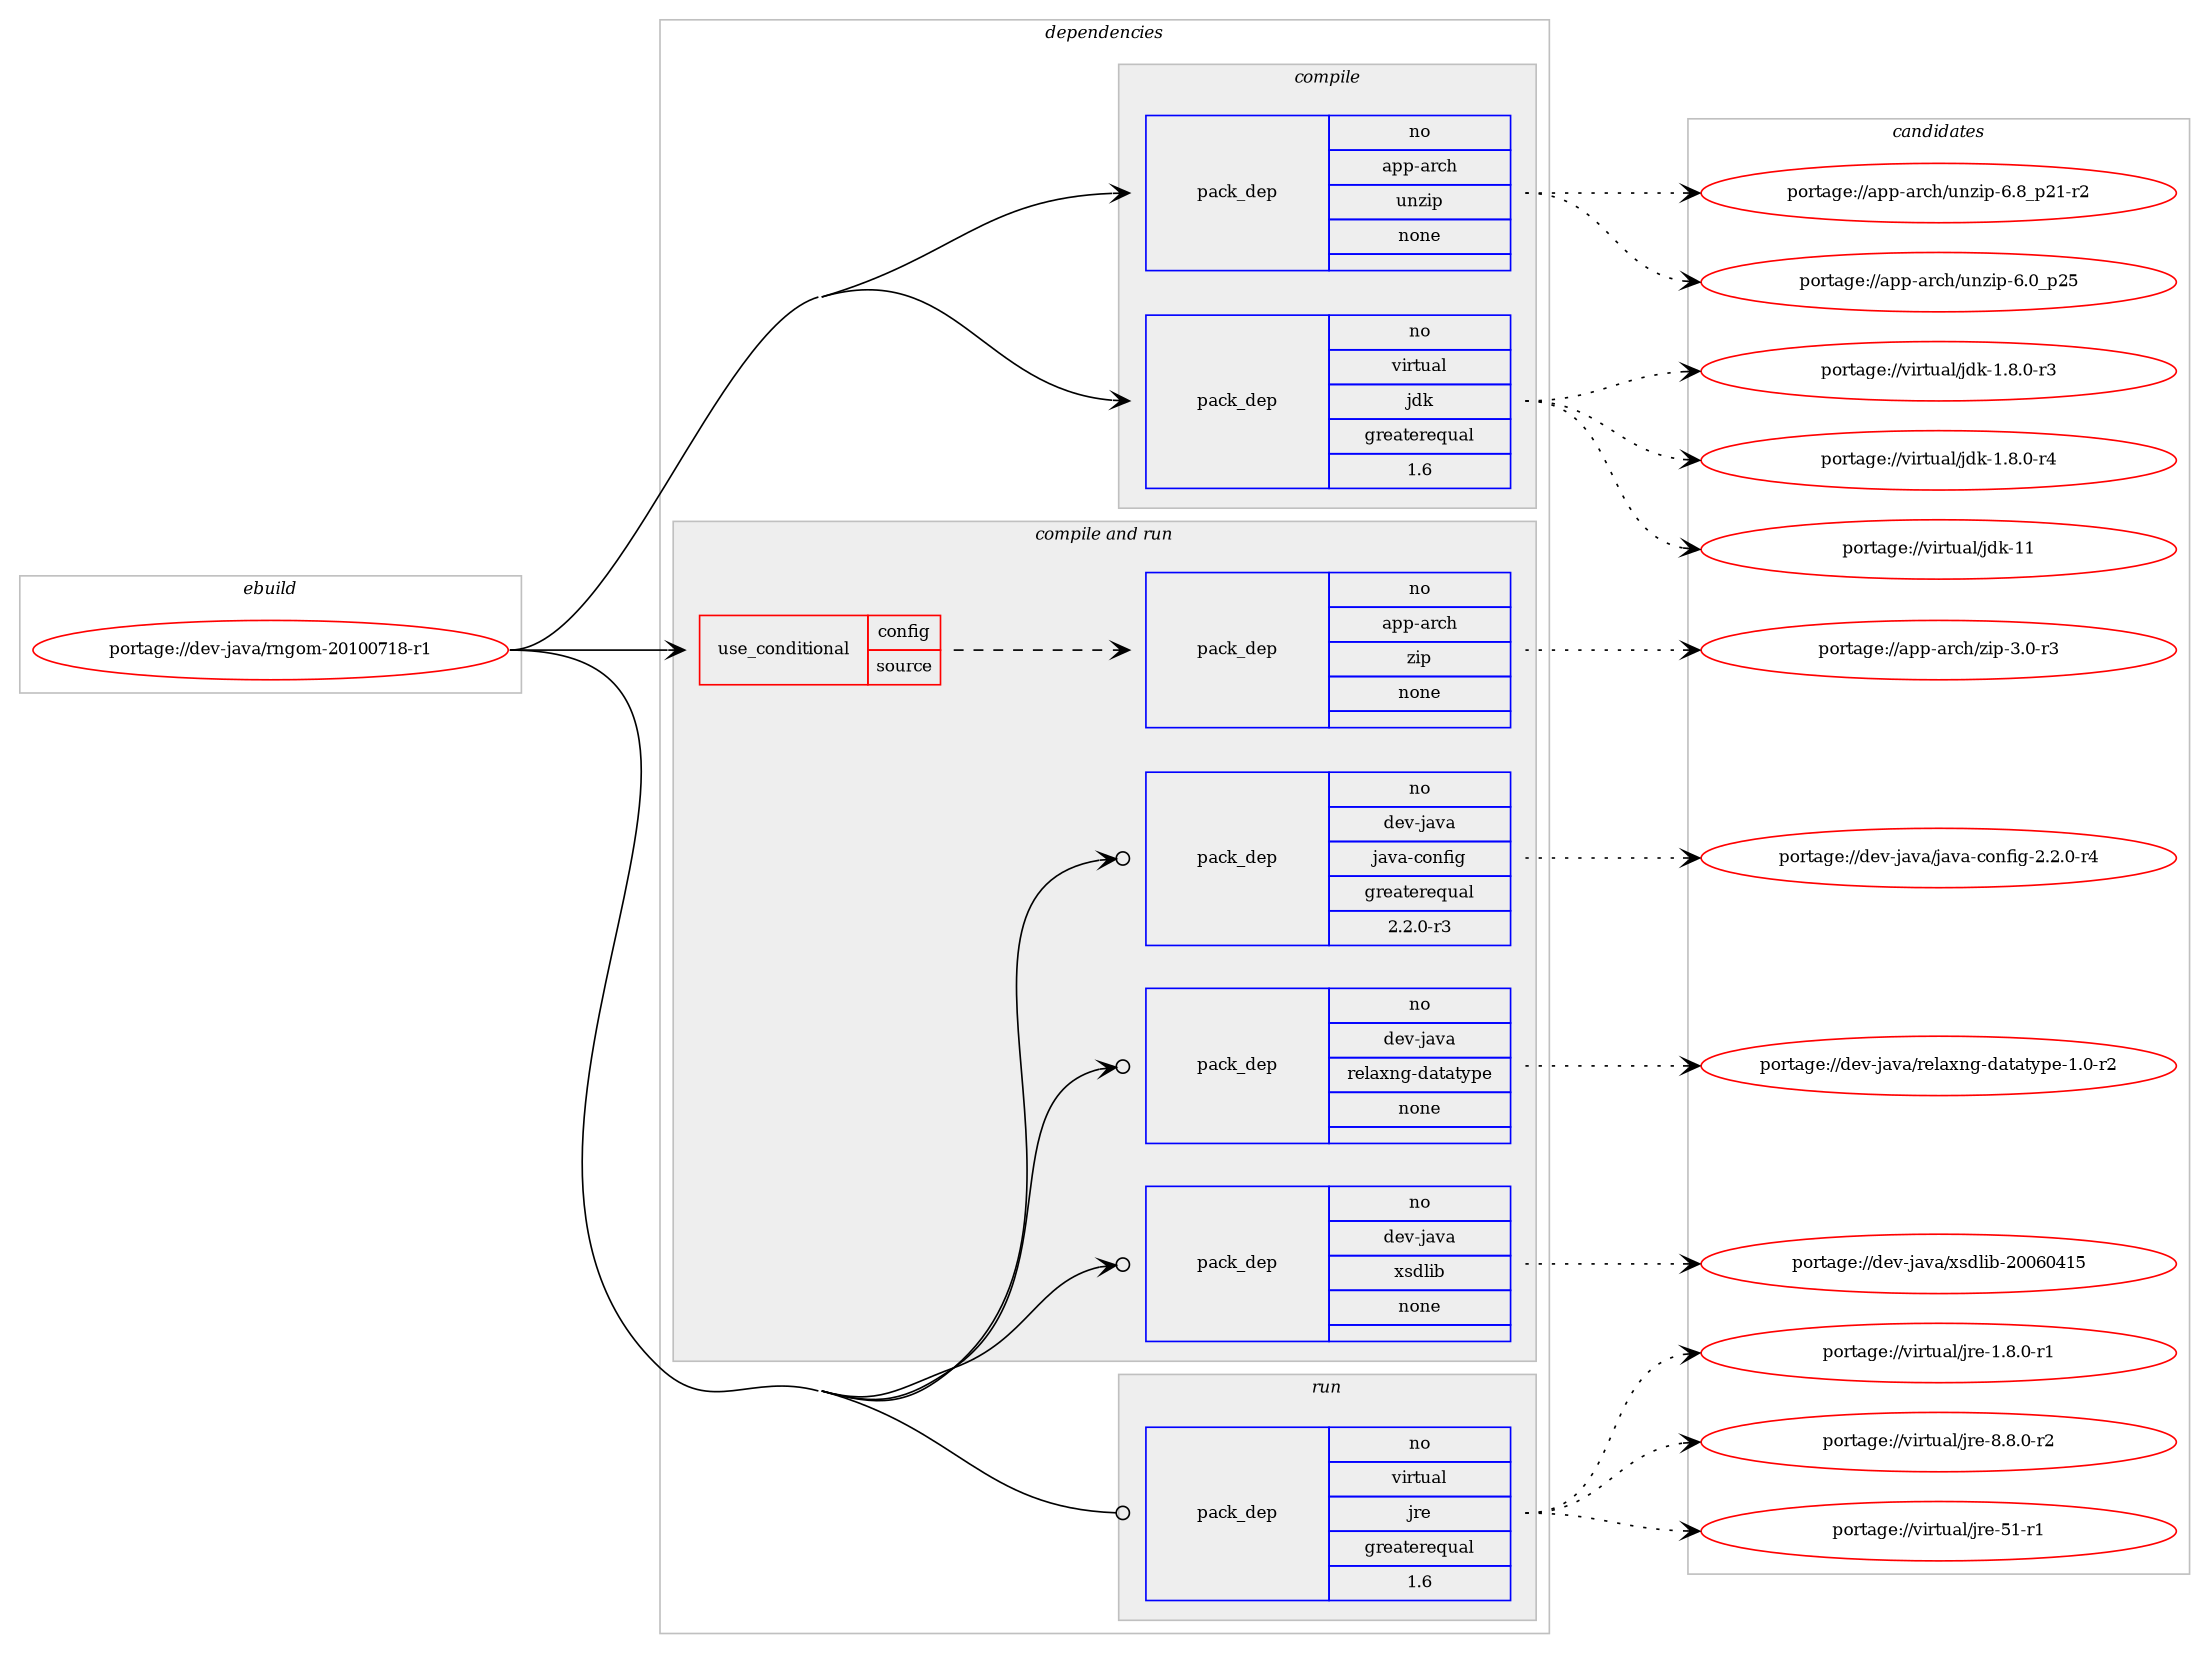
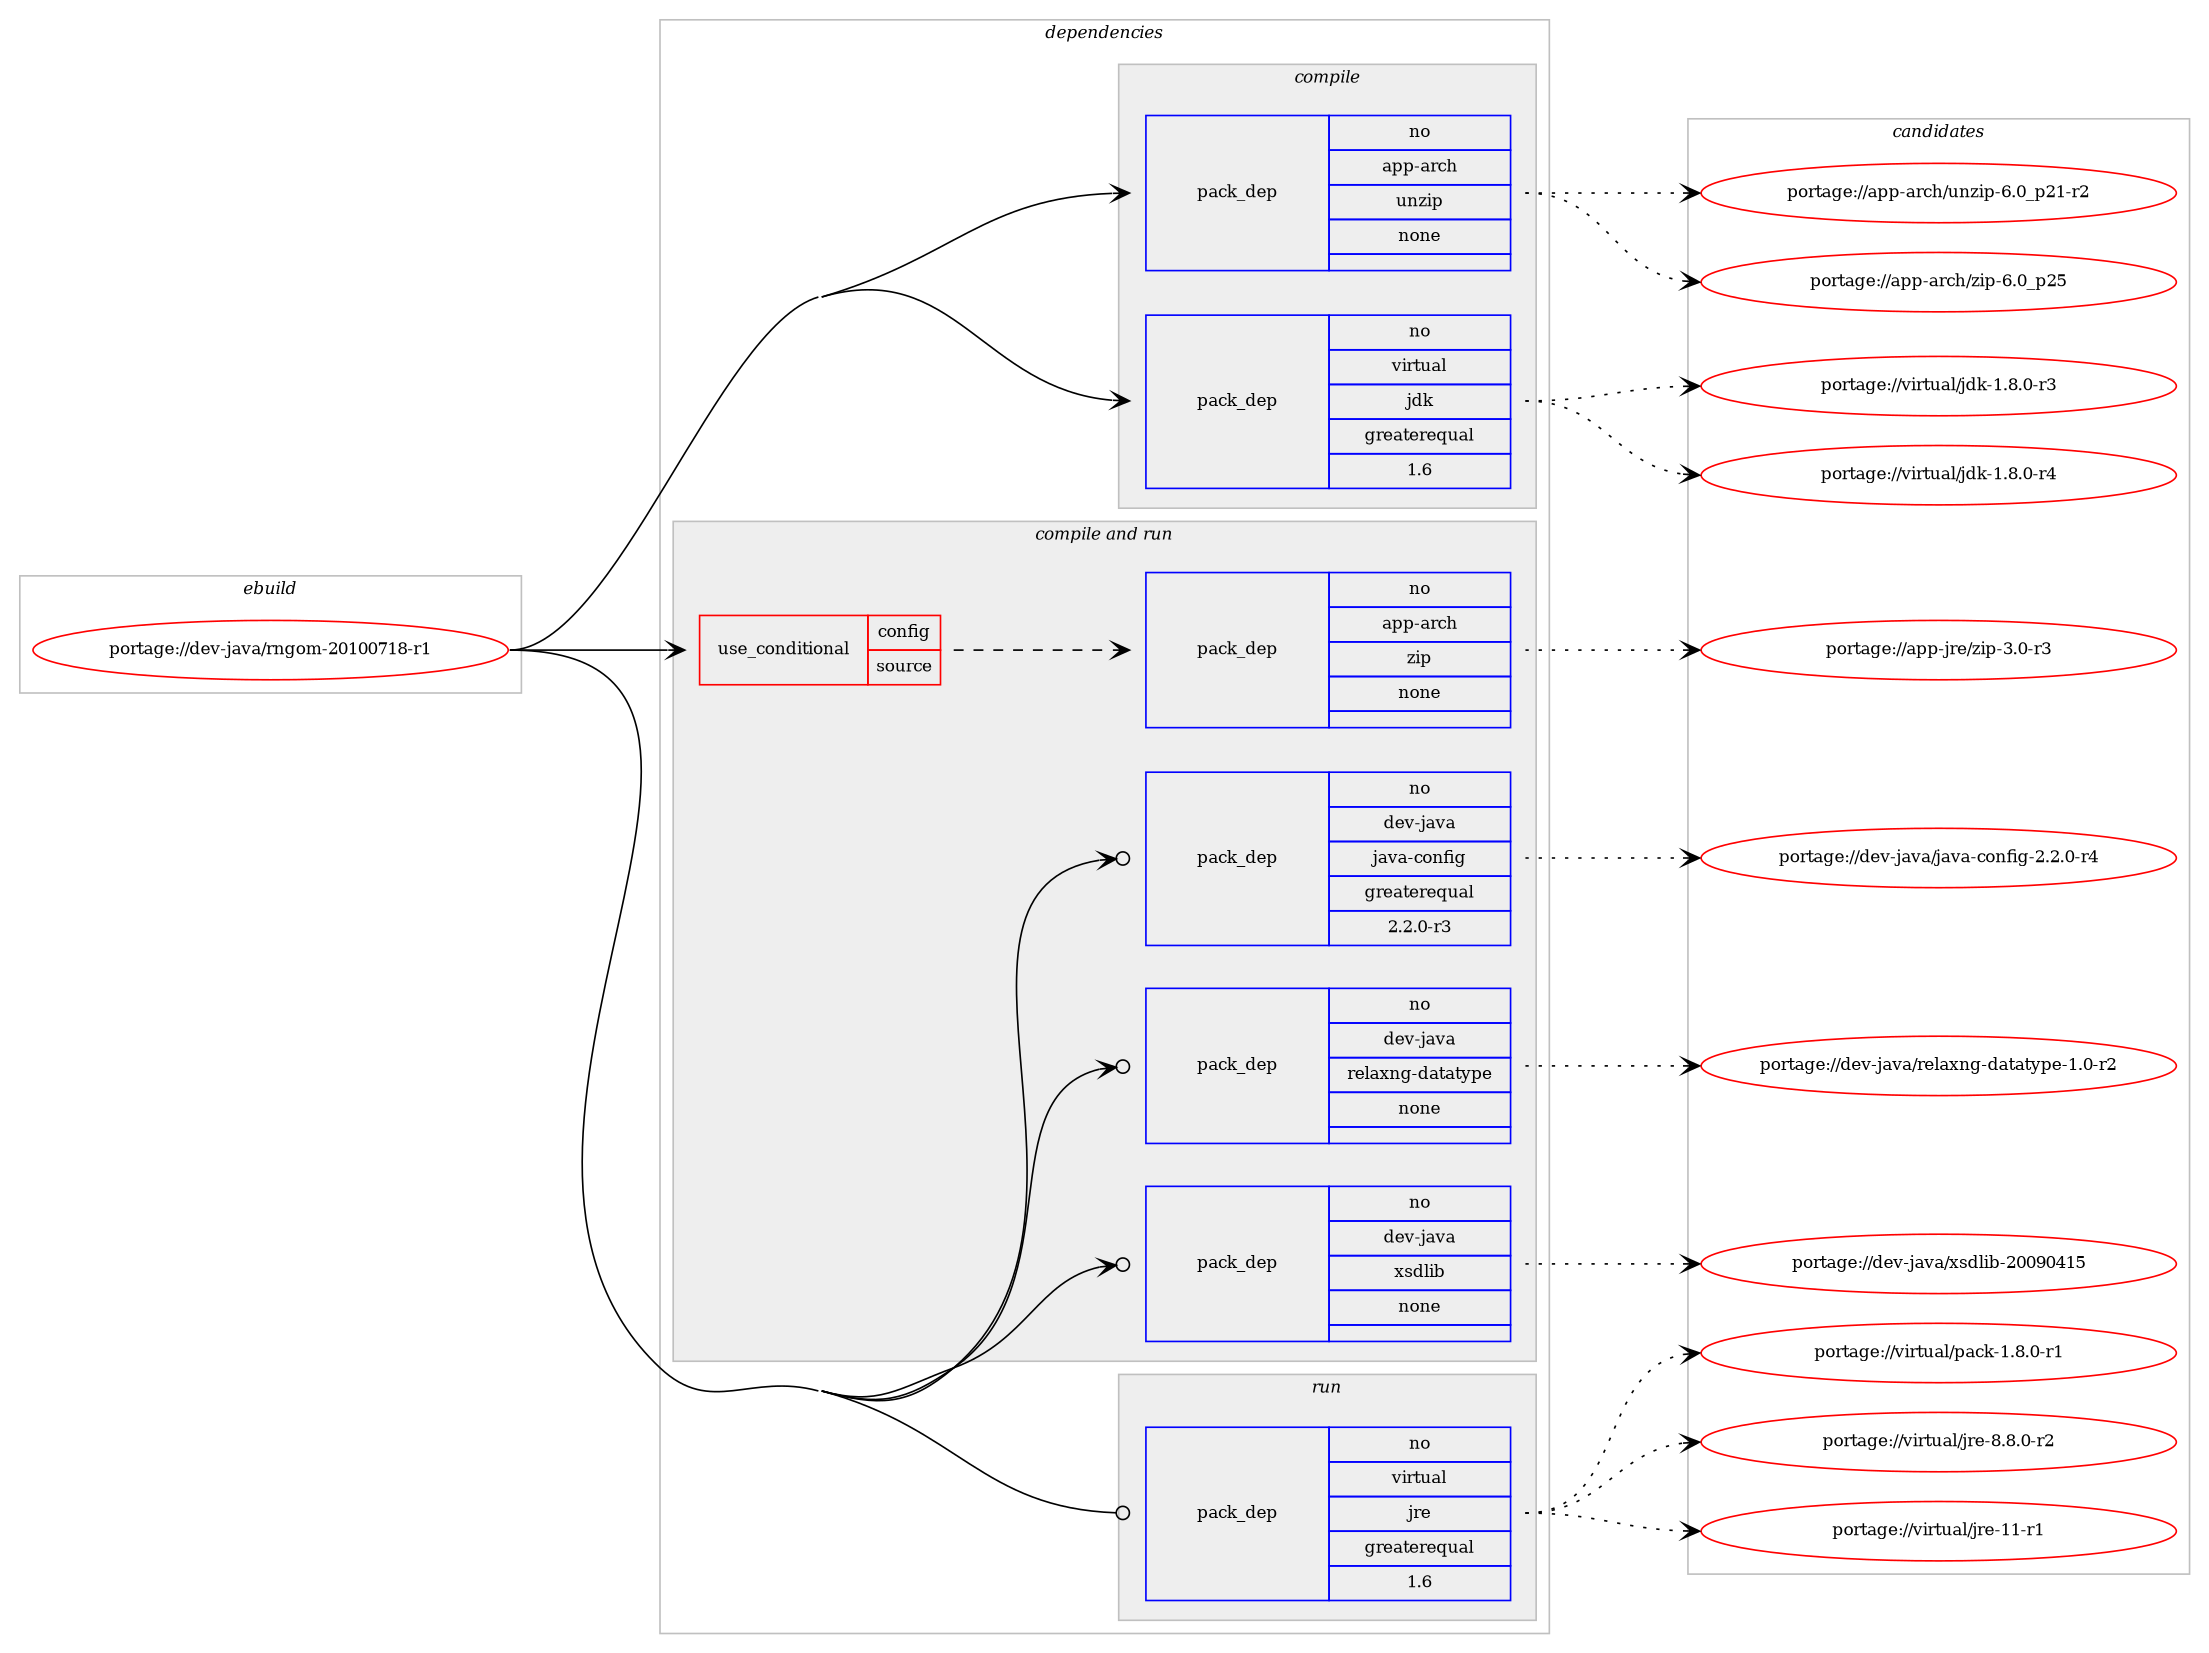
  digraph {
    compound=true
    concentrate=true
    fontname="DejaVu Serif"
    fontsize=10
    newrank=true
    rankdir=LR
    ranksep=1.5
    node [color=red fontname="DejaVu Serif" fontsize=10]
    edge [arrowhead=vee fontname="DejaVu Serif" headport=w style=dotted tailport=e weight=100]
    n1 [label="portage://dev-java/rngom-20100718-r1" width=4]
    n2 [color=blue label=<<TABLE BORDER="0" CELLBORDER="1" CELLSPACING="0" CELLPADDING="4" WIDTH="220"><TR><TD ROWSPAN="6" CELLPADDING="30">pack_dep</TD></TR><TR><TD WIDTH="110">no</TD></TR><TR><TD>app-arch</TD></TR><TR><TD>unzip</TD></TR><TR><TD>none</TD></TR><TR><TD></TD></TR></TABLE>> shape=none]
    n3 [color=blue label=<<TABLE BORDER="0" CELLBORDER="1" CELLSPACING="0" CELLPADDING="4" WIDTH="220"><TR><TD ROWSPAN="6" CELLPADDING="30">pack_dep</TD></TR><TR><TD WIDTH="110">no</TD></TR><TR><TD>virtual</TD></TR><TR><TD>jdk</TD></TR><TR><TD>greaterequal</TD></TR><TR><TD>1.6</TD></TR></TABLE>> shape=none]
    n4 [color=blue label=<<TABLE BORDER="0" CELLBORDER="1" CELLSPACING="0" CELLPADDING="4" WIDTH="220"><TR><TD ROWSPAN="6" CELLPADDING="30">pack_dep</TD></TR><TR><TD WIDTH="110">no</TD></TR><TR><TD>app-arch</TD></TR><TR><TD>zip</TD></TR><TR><TD>none</TD></TR><TR><TD></TD></TR></TABLE>> shape=none]
    n5 [label=<<TABLE BORDER="0" CELLBORDER="1" CELLSPACING="0" CELLPADDING="4"><TR><TD ROWSPAN="3" CELLPADDING="10">use_conditional</TD></TR><TR><TD>config</TD></TR><TR><TD>source</TD></TR></TABLE>> shape=none]
    n6 [color=blue label=<<TABLE BORDER="0" CELLBORDER="1" CELLSPACING="0" CELLPADDING="4" WIDTH="220"><TR><TD ROWSPAN="6" CELLPADDING="30">pack_dep</TD></TR><TR><TD WIDTH="110">no</TD></TR><TR><TD>dev-java</TD></TR><TR><TD>java-config</TD></TR><TR><TD>greaterequal</TD></TR><TR><TD>2.2.0-r3</TD></TR></TABLE>> shape=none]
    n7 [color=blue label=<<TABLE BORDER="0" CELLBORDER="1" CELLSPACING="0" CELLPADDING="4" WIDTH="220"><TR><TD ROWSPAN="6" CELLPADDING="30">pack_dep</TD></TR><TR><TD WIDTH="110">no</TD></TR><TR><TD>dev-java</TD></TR><TR><TD>relaxng-datatype</TD></TR><TR><TD>none</TD></TR><TR><TD></TD></TR></TABLE>> shape=none]
    n8 [color=blue label=<<TABLE BORDER="0" CELLBORDER="1" CELLSPACING="0" CELLPADDING="4" WIDTH="220"><TR><TD ROWSPAN="6" CELLPADDING="30">pack_dep</TD></TR><TR><TD WIDTH="110">no</TD></TR><TR><TD>dev-java</TD></TR><TR><TD>xsdlib</TD></TR><TR><TD>none</TD></TR><TR><TD></TD></TR></TABLE>> shape=none]
    n9 [color=blue label=<<TABLE BORDER="0" CELLBORDER="1" CELLSPACING="0" CELLPADDING="4" WIDTH="220"><TR><TD ROWSPAN="6" CELLPADDING="30">pack_dep</TD></TR><TR><TD WIDTH="110">no</TD></TR><TR><TD>virtual</TD></TR><TR><TD>jre</TD></TR><TR><TD>greaterequal</TD></TR><TR><TD>1.6</TD></TR></TABLE>> shape=none]
-   n10 [label="portage://app-arch/unzip-6.8_p21-r2" width=4]
-   n11 [label="portage://app-arch/unzip-6.0_p25" width=4]
+   n10 [label="portage://app-arch/unzip-6.0_p21-r2" width=4]
+   n11 [label="portage://app-arch/zip-6.0_p25" width=4]
    n12 [label="portage://virtual/jdk-1.8.0-r3" width=4]
    n13 [label="portage://virtual/jdk-1.8.0-r4" width=4]
-   n14 [label="portage://virtual/jdk-11" width=4]
-   n15 [label="portage://app-arch/zip-3.0-r3" width=4]
+   n15 [label="portage://app-jre/zip-3.0-r3" width=4]
    n16 [label="portage://dev-java/java-config-2.2.0-r4" width=4]
    n17 [label="portage://dev-java/relaxng-datatype-1.0-r2" width=4]
-   n18 [label="portage://dev-java/xsdlib-20060415" width=4]
-   n19 [label="portage://virtual/jre-1.8.0-r1" width=4]
+   n18 [label="portage://dev-java/xsdlib-20090415" width=4]
+   n19 [label="portage://virtual/pack-1.8.0-r1" width=4]
    n20 [label="portage://virtual/jre-8.8.0-r2" width=4]
-   n21 [label="portage://virtual/jre-51-r1" width=4]
+   n21 [label="portage://virtual/jre-11-r1" width=4]
    subgraph cluster_1 {
      color=gray
      label=<<i>ebuild</i>>
      rank=same
      n1
    }
    subgraph cluster_2 {
      color=gray
      label=<<i>dependencies</i>>
      subgraph cluster_3 {
        color=gray
        fillcolor="#eeeeee"
        label=<<i>compile</i>>
        style=filled
        subgraph sub_4 {
          color=gray
          fillcolor="#eeeeee"
          label=<<i>compile</i>>
          style=filled
          n2
        }
        subgraph sub_5 {
          color=gray
          fillcolor="#eeeeee"
          label=<<i>compile</i>>
          style=filled
          n3
        }
      }
      subgraph cluster_6 {
        color=gray
        fillcolor="#eeeeee"
        label=<<i>compile and run</i>>
        style=filled
        subgraph sub_7 {
          color=gray
          fillcolor="#eeeeee"
          label=<<i>compile and run</i>>
          style=filled
          n5
          subgraph sub_8 {
            color=gray
            fillcolor="#eeeeee"
            label=<<i>compile and run</i>>
            style=filled
            n4
          }
        }
        subgraph sub_9 {
          color=gray
          fillcolor="#eeeeee"
          label=<<i>compile and run</i>>
          style=filled
          n6
        }
        subgraph sub_10 {
          color=gray
          fillcolor="#eeeeee"
          label=<<i>compile and run</i>>
          style=filled
          n7
        }
        subgraph sub_11 {
          color=gray
          fillcolor="#eeeeee"
          label=<<i>compile and run</i>>
          style=filled
          n8
        }
      }
      subgraph cluster_12 {
        color=gray
        fillcolor="#eeeeee"
        label=<<i>run</i>>
        style=filled
        subgraph sub_13 {
          color=gray
          fillcolor="#eeeeee"
          label=<<i>run</i>>
          style=filled
          n9
        }
      }
    }
    subgraph cluster_14 {
      color=gray
      label=<<i>candidates</i>>
      rank=same
      subgraph sub_15 {
        color=black
        label=<<i>candidates</i>>
        nodesep=1
        rank=same
        n10
        n11
      }
      subgraph sub_16 {
        color=black
        label=<<i>candidates</i>>
        nodesep=1
        rank=same
        n12
        n13
-       n14
      }
      subgraph sub_17 {
        color=black
        label=<<i>candidates</i>>
        nodesep=1
        rank=same
        n15
      }
      subgraph sub_18 {
        color=black
        label=<<i>candidates</i>>
        nodesep=1
        rank=same
        n16
      }
      subgraph sub_19 {
        color=black
        label=<<i>candidates</i>>
        nodesep=1
        rank=same
        n17
      }
      subgraph sub_20 {
        color=black
        label=<<i>candidates</i>>
        nodesep=1
        rank=same
        n18
      }
      subgraph sub_21 {
        color=black
        label=<<i>candidates</i>>
        nodesep=1
        rank=same
        n19
        n20
        n21
      }
    }
    n1 -> n2 [style=solid weight=20]
    n1 -> n3 [style=solid weight=20]
    n1 -> n5 [style=solid weight=20]
    n1 -> n6 [arrowhead=odotvee style=solid weight=20]
    n1 -> n7 [arrowhead=odotvee style=solid weight=20]
    n1 -> n8 [arrowhead=odotvee style=solid weight=20]
    n1 -> n9 [arrowhead=odot style=solid weight=20]
    n2 -> n10
    n2 -> n11
    n3 -> n12
    n3 -> n13
-   n3 -> n14
    n4 -> n15
    n5 -> n4 [style=dashed weight=20]
    n6 -> n16
    n7 -> n17
    n8 -> n18
    n9 -> n19
    n9 -> n20
    n9 -> n21
  }
